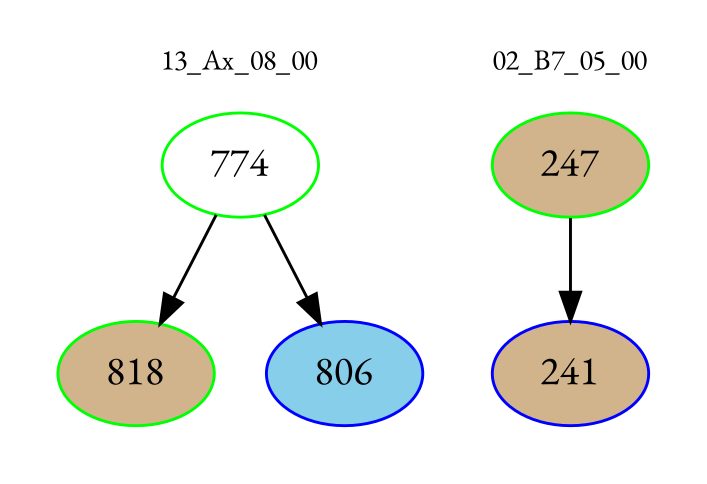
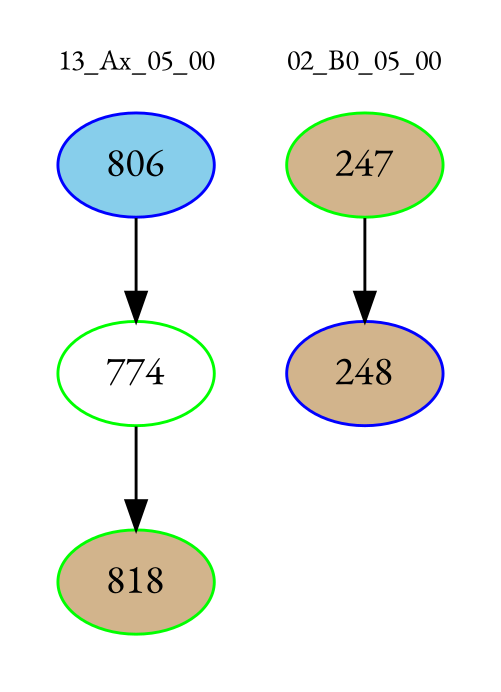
  digraph {
    fontname="EB Garamond"
    node [color=green fillcolor=tan fontname="EB Garamond" style=filled]
    edge [color=black fontname="EB Garamond"]
    n1 [fillcolor=white label=774]
    n2 [label=818]
    n3 [color=blue fillcolor=skyblue label=806]
    n4 [label=247]
-   n5 [color=blue label=241]
+   n5 [color=blue label=248]
    subgraph cluster_1 {
      color=white
      fontsize=10
-     label="13_Ax_08_00"
+     label="13_Ax_05_00"
      n1
      n2
      n3
    }
    subgraph cluster_2 {
      color=white
      fontsize=10
-     label="02_B7_05_00"
+     label="02_B0_05_00"
      n4
      n5
    }
    n1 -> n2
-   n1 -> n3
+   n3 -> n1
    n4 -> n5
  }
